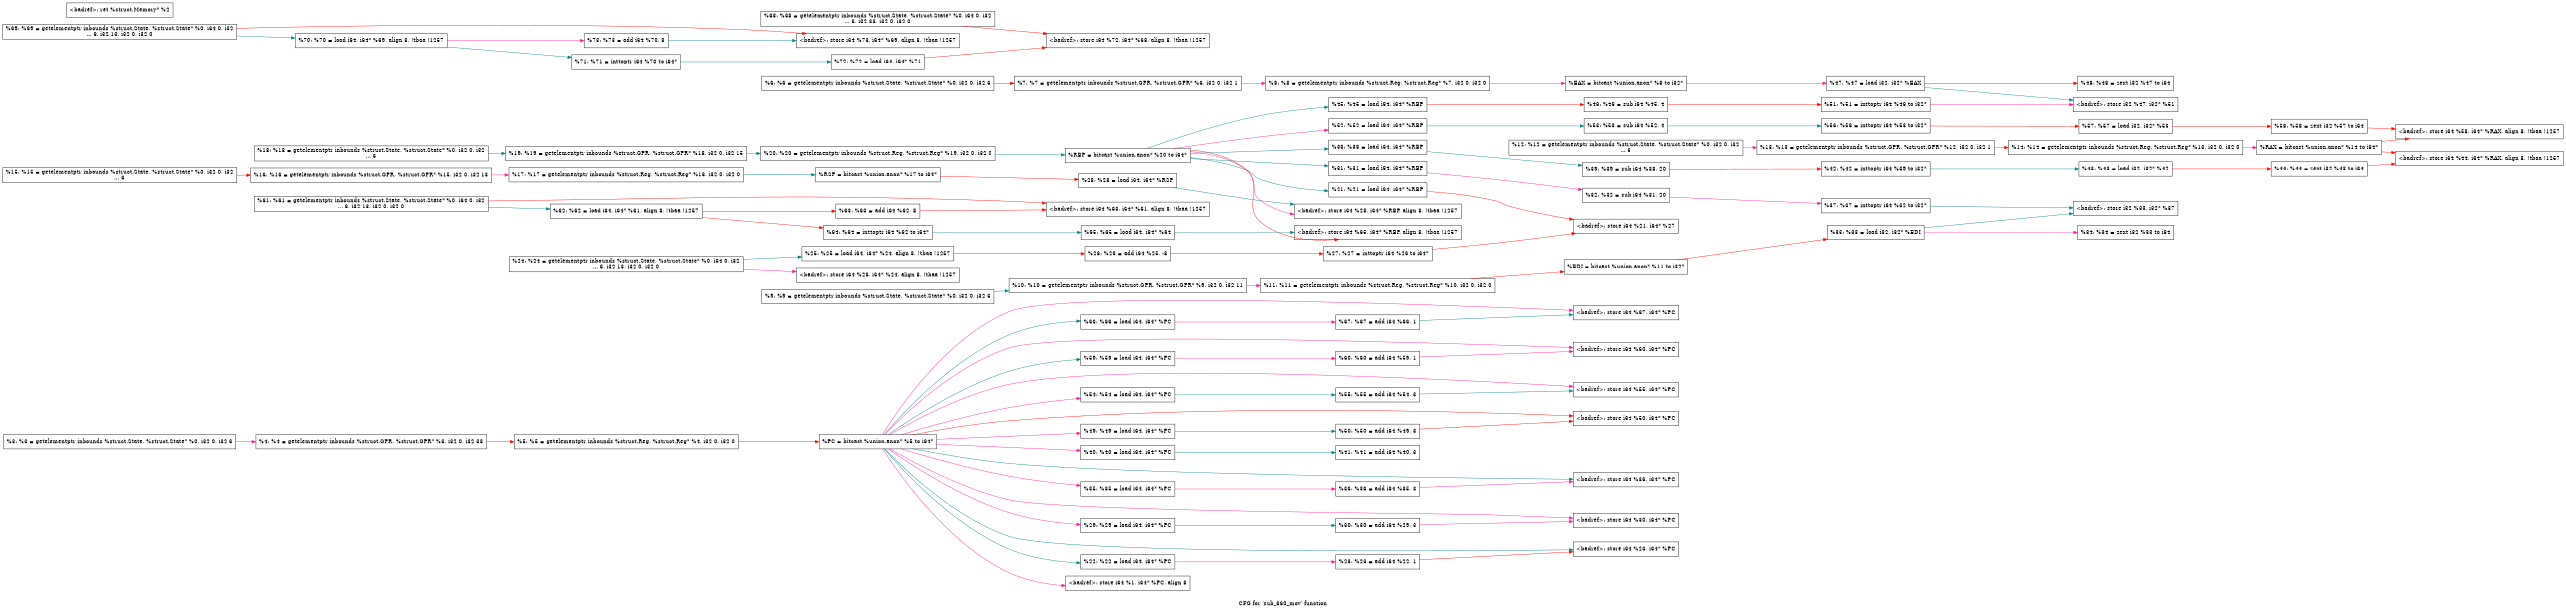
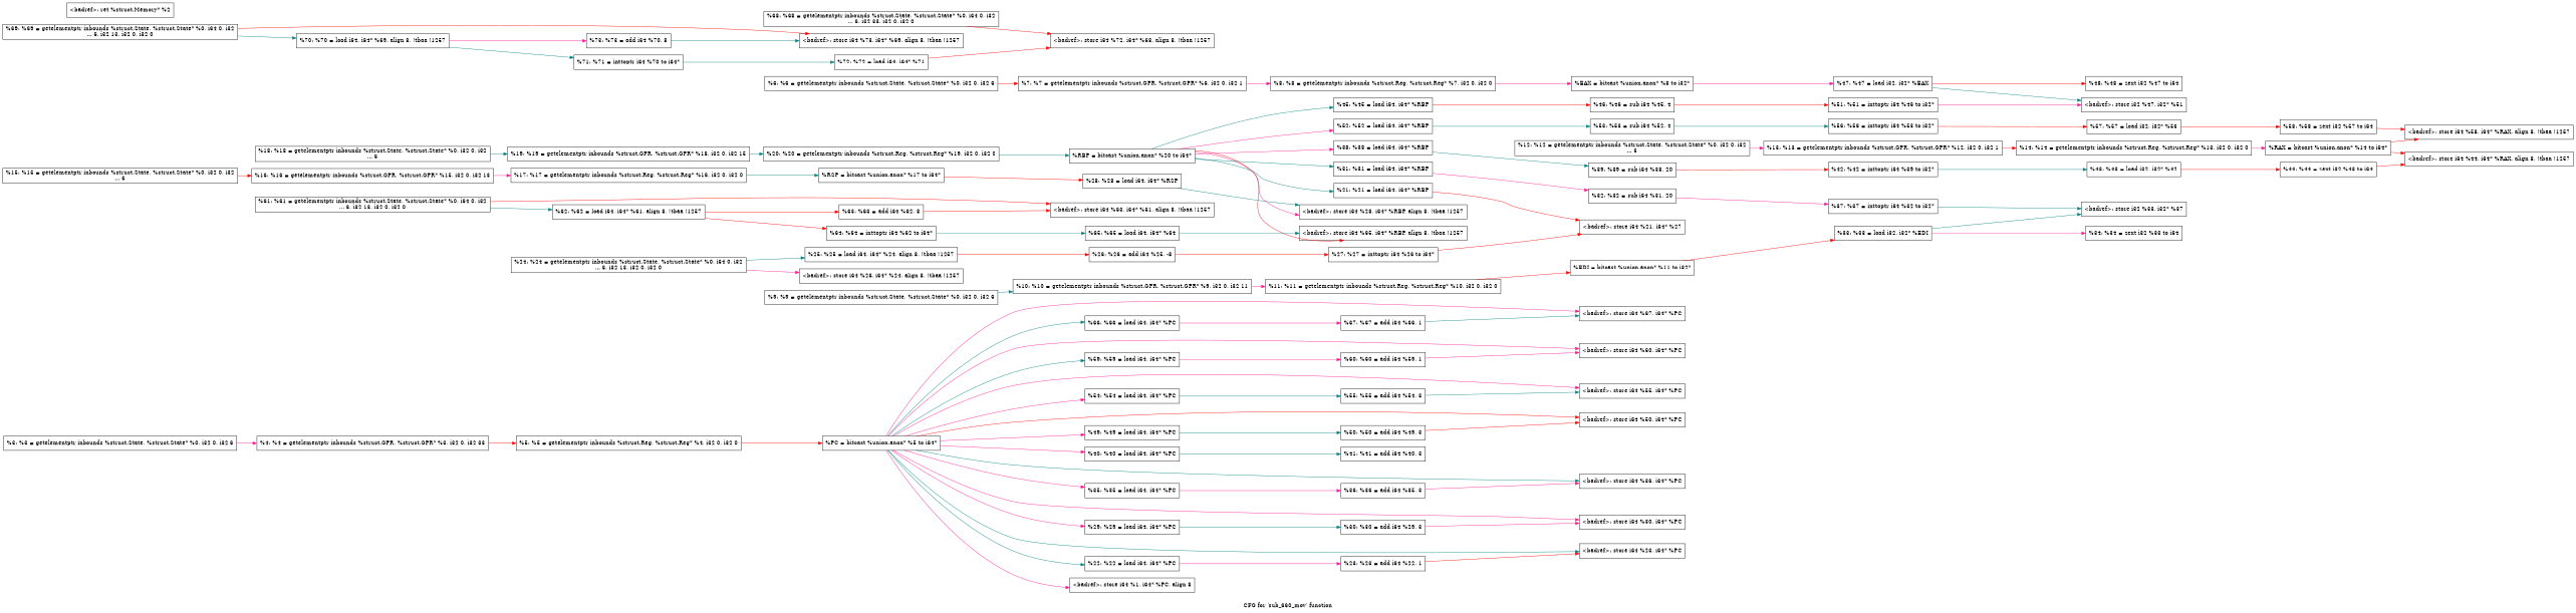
  digraph {
    label="CFG for 'sub_660_mov' function"
    rankdir=LR
    node [shape=record]
    edge [color=teal]
    n1 [label="{%3:  %3 = getelementptr inbounds %struct.State, %struct.State* %0, i32 0, i32 6}"]
    n2 [label="{%4:  %4 = getelementptr inbounds %struct.GPR, %struct.GPR* %3, i32 0, i32 33}"]
    n3 [label="{%5:  %5 = getelementptr inbounds %struct.Reg, %struct.Reg* %4, i32 0, i32 0}"]
    n4 [label="{  %PC = bitcast %union.anon* %5 to i64*}"]
    n5 [label="{\<badref\>:  store i64 %67, i64* %PC}"]
    n6 [label="{%66:  %66 = load i64, i64* %PC}"]
    n7 [label="{\<badref\>:  store i64 %60, i64* %PC}"]
    n8 [label="{%59:  %59 = load i64, i64* %PC}"]
    n9 [label="{\<badref\>:  store i64 %55, i64* %PC}"]
    n10 [label="{%54:  %54 = load i64, i64* %PC}"]
    n11 [label="{\<badref\>:  store i64 %50, i64* %PC}"]
    n12 [label="{%49:  %49 = load i64, i64* %PC}"]
    n13 [label="{%40:  %40 = load i64, i64* %PC}"]
    n14 [label="{\<badref\>:  store i64 %36, i64* %PC}"]
    n15 [label="{%35:  %35 = load i64, i64* %PC}"]
    n16 [label="{\<badref\>:  store i64 %30, i64* %PC}"]
    n17 [label="{%29:  %29 = load i64, i64* %PC}"]
    n18 [label="{\<badref\>:  store i64 %23, i64* %PC}"]
    n19 [label="{%22:  %22 = load i64, i64* %PC}"]
    n20 [label="{\<badref\>:  store i64 %1, i64* %PC, align 8}"]
    n21 [label="{%67:  %67 = add i64 %66, 1}"]
    n22 [label="{%60:  %60 = add i64 %59, 1}"]
    n23 [label="{%55:  %55 = add i64 %54, 3}"]
    n24 [label="{%50:  %50 = add i64 %49, 3}"]
    n25 [label="{%41:  %41 = add i64 %40, 3}"]
    n26 [label="{%36:  %36 = add i64 %35, 3}"]
    n27 [label="{%30:  %30 = add i64 %29, 3}"]
    n28 [label="{%23:  %23 = add i64 %22, 1}"]
    n29 [label="{%6:  %6 = getelementptr inbounds %struct.State, %struct.State* %0, i32 0, i32 6}"]
    n30 [label="{%7:  %7 = getelementptr inbounds %struct.GPR, %struct.GPR* %6, i32 0, i32 1}"]
    n31 [label="{%8:  %8 = getelementptr inbounds %struct.Reg, %struct.Reg* %7, i32 0, i32 0}"]
    n32 [label="{  %EAX = bitcast %union.anon* %8 to i32*}"]
    n33 [label="{%47:  %47 = load i32, i32* %EAX}"]
    n34 [label="{\<badref\>:  store i32 %47, i32* %51}"]
    n35 [label="{%48:  %48 = zext i32 %47 to i64}"]
    n36 [label="{%9:  %9 = getelementptr inbounds %struct.State, %struct.State* %0, i32 0, i32 6}"]
    n37 [label="{%10:  %10 = getelementptr inbounds %struct.GPR, %struct.GPR* %9, i32 0, i32 11}"]
    n38 [label="{%11:  %11 = getelementptr inbounds %struct.Reg, %struct.Reg* %10, i32 0, i32 0}"]
    n39 [label="{  %EDI = bitcast %union.anon* %11 to i32*}"]
    n40 [label="{%33:  %33 = load i32, i32* %EDI}"]
    n41 [label="{\<badref\>:  store i32 %33, i32* %37}"]
    n42 [label="{%34:  %34 = zext i32 %33 to i64}"]
    n43 [label="{%12:  %12 = getelementptr inbounds %struct.State, %struct.State* %0, i32 0, i32\l... 6}"]
    n44 [label="{%13:  %13 = getelementptr inbounds %struct.GPR, %struct.GPR* %12, i32 0, i32 1}"]
    n45 [label="{%14:  %14 = getelementptr inbounds %struct.Reg, %struct.Reg* %13, i32 0, i32 0}"]
    n46 [label="{  %RAX = bitcast %union.anon* %14 to i64*}"]
    n47 [label="{\<badref\>:  store i64 %58, i64* %RAX, align 8, !tbaa !1257}"]
    n48 [label="{\<badref\>:  store i64 %44, i64* %RAX, align 8, !tbaa !1257}"]
    n49 [label="{%15:  %15 = getelementptr inbounds %struct.State, %struct.State* %0, i32 0, i32\l... 6}"]
    n50 [label="{%16:  %16 = getelementptr inbounds %struct.GPR, %struct.GPR* %15, i32 0, i32 13}"]
    n51 [label="{%17:  %17 = getelementptr inbounds %struct.Reg, %struct.Reg* %16, i32 0, i32 0}"]
    n52 [label="{  %RSP = bitcast %union.anon* %17 to i64*}"]
    n53 [label="{%28:  %28 = load i64, i64* %RSP}"]
    n54 [label="{\<badref\>:  store i64 %28, i64* %RBP, align 8, !tbaa !1257}"]
    n55 [label="{%18:  %18 = getelementptr inbounds %struct.State, %struct.State* %0, i32 0, i32\l... 6}"]
    n56 [label="{%19:  %19 = getelementptr inbounds %struct.GPR, %struct.GPR* %18, i32 0, i32 15}"]
    n57 [label="{%20:  %20 = getelementptr inbounds %struct.Reg, %struct.Reg* %19, i32 0, i32 0}"]
    n58 [label="{  %RBP = bitcast %union.anon* %20 to i64*}"]
    n59 [label="{\<badref\>:  store i64 %65, i64* %RBP, align 8, !tbaa !1257}"]
    n60 [label="{%52:  %52 = load i64, i64* %RBP}"]
    n61 [label="{%45:  %45 = load i64, i64* %RBP}"]
    n62 [label="{%38:  %38 = load i64, i64* %RBP}"]
    n63 [label="{%31:  %31 = load i64, i64* %RBP}"]
    n64 [label="{%21:  %21 = load i64, i64* %RBP}"]
    n65 [label="{%53:  %53 = sub i64 %52, 4}"]
    n66 [label="{%46:  %46 = sub i64 %45, 4}"]
    n67 [label="{%39:  %39 = sub i64 %38, 20}"]
    n68 [label="{%32:  %32 = sub i64 %31, 20}"]
    n69 [label="{\<badref\>:  store i64 %21, i64* %27}"]
    n70 [label="{%56:  %56 = inttoptr i64 %53 to i32*}"]
    n71 [label="{%51:  %51 = inttoptr i64 %46 to i32*}"]
    n72 [label="{%42:  %42 = inttoptr i64 %39 to i32*}"]
    n73 [label="{%37:  %37 = inttoptr i64 %32 to i32*}"]
    n74 [label="{%24:  %24 = getelementptr inbounds %struct.State, %struct.State* %0, i64 0, i32\l... 6, i32 13, i32 0, i32 0}"]
    n75 [label="{\<badref\>:  store i64 %26, i64* %24, align 8, !tbaa !1257}"]
    n76 [label="{%25:  %25 = load i64, i64* %24, align 8, !tbaa !1257}"]
    n77 [label="{%26:  %26 = add i64 %25, -8}"]
    n78 [label="{%27:  %27 = inttoptr i64 %26 to i64*}"]
    n79 [label="{%43:  %43 = load i32, i32* %42}"]
    n80 [label="{%44:  %44 = zext i32 %43 to i64}"]
    n81 [label="{%57:  %57 = load i32, i32* %56}"]
    n82 [label="{%58:  %58 = zext i32 %57 to i64}"]
    n83 [label="{%61:  %61 = getelementptr inbounds %struct.State, %struct.State* %0, i64 0, i32\l... 6, i32 13, i32 0, i32 0}"]
    n84 [label="{\<badref\>:  store i64 %63, i64* %61, align 8, !tbaa !1257}"]
    n85 [label="{%62:  %62 = load i64, i64* %61, align 8, !tbaa !1257}"]
    n86 [label="{%64:  %64 = inttoptr i64 %62 to i64*}"]
    n87 [label="{%63:  %63 = add i64 %62, 8}"]
    n88 [label="{%65:  %65 = load i64, i64* %64}"]
    n89 [label="{%68:  %68 = getelementptr inbounds %struct.State, %struct.State* %0, i64 0, i32\l... 6, i32 33, i32 0, i32 0}"]
    n90 [label="{\<badref\>:  store i64 %72, i64* %68, align 8, !tbaa !1257}"]
    n91 [label="{%69:  %69 = getelementptr inbounds %struct.State, %struct.State* %0, i64 0, i32\l... 6, i32 13, i32 0, i32 0}"]
    n92 [label="{\<badref\>:  store i64 %73, i64* %69, align 8, !tbaa !1257}"]
    n93 [label="{%70:  %70 = load i64, i64* %69, align 8, !tbaa !1257}"]
    n94 [label="{%73:  %73 = add i64 %70, 8}"]
    n95 [label="{%71:  %71 = inttoptr i64 %70 to i64*}"]
    n96 [label="{%72:  %72 = load i64, i64* %71}"]
    n97 [label="{\<badref\>:  ret %struct.Memory* %2}"]
    n1 -> n2 [color=deeppink]
    n2 -> n3 [color=red]
    n3 -> n4 [color=red]
    n4 -> n5 [color=deeppink]
    n4 -> n6
    n4 -> n7 [color=deeppink]
    n4 -> n8
    n4 -> n9 [color=deeppink]
    n4 -> n10 [color=deeppink]
    n4 -> n11 [color=red]
    n4 -> n12 [color=deeppink]
    n4 -> n13 [color=deeppink]
    n4 -> n14
    n4 -> n15 [color=deeppink]
    n4 -> n16 [color=deeppink]
    n4 -> n17 [color=deeppink]
    n4 -> n18
    n4 -> n19
    n4 -> n20 [color=deeppink]
    n6 -> n21 [color=deeppink]
    n8 -> n22 [color=deeppink]
    n10 -> n23
    n12 -> n24
    n13 -> n25
    n15 -> n26 [color=deeppink]
    n17 -> n27
    n19 -> n28 [color=deeppink]
    n21 -> n5
    n22 -> n7 [color=deeppink]
    n23 -> n9
    n24 -> n11 [color=red]
    n26 -> n14 [color=deeppink]
    n27 -> n16 [color=deeppink]
    n28 -> n18 [color=red]
    n29 -> n30 [color=red]
    n30 -> n31 [color=deeppink]
    n31 -> n32 [color=deeppink]
    n32 -> n33 [color=deeppink]
    n33 -> n34
    n33 -> n35 [color=red]
    n36 -> n37
    n37 -> n38 [color=deeppink]
    n38 -> n39 [color=red]
    n39 -> n40 [color=red]
    n40 -> n41
    n40 -> n42 [color=deeppink]
    n43 -> n44 [color=deeppink]
    n44 -> n45 [color=red]
    n45 -> n46 [color=deeppink]
    n46 -> n47 [color=red]
    n46 -> n48 [color=red]
    n49 -> n50 [color=red]
    n50 -> n51 [color=deeppink]
    n51 -> n52
    n52 -> n53 [color=red]
    n53 -> n54
    n55 -> n56
    n56 -> n57
    n57 -> n58
    n58 -> n54 [color=deeppink]
    n58 -> n59 [color=red]
    n58 -> n60 [color=deeppink]
    n58 -> n61
-   n58 -> n62
+   n58 -> n62 [color=deeppink]
    n58 -> n63
    n58 -> n64
    n60 -> n65
    n61 -> n66 [color=red]
    n62 -> n67
    n63 -> n68 [color=deeppink]
    n64 -> n69 [color=red]
    n65 -> n70
    n66 -> n71 [color=red]
    n67 -> n72 [color=red]
    n68 -> n73 [color=deeppink]
    n70 -> n81 [color=red]
    n71 -> n34 [color=deeppink]
    n72 -> n79
    n73 -> n41
    n74 -> n75 [color=deeppink]
    n74 -> n76
    n76 -> n77 [color=red]
    n77 -> n78 [color=red]
    n78 -> n69 [color=red]
    n79 -> n80 [color=red]
    n80 -> n48 [color=red]
    n81 -> n82 [color=red]
    n82 -> n47 [color=red]
    n83 -> n84 [color=red]
    n83 -> n85
    n85 -> n86 [color=red]
    n85 -> n87 [color=red]
    n86 -> n88
    n87 -> n84 [color=red]
    n88 -> n59
    n89 -> n90 [color=red]
    n91 -> n92 [color=red]
    n91 -> n93
    n93 -> n94 [color=deeppink]
    n93 -> n95
    n94 -> n92
    n95 -> n96
    n96 -> n90 [color=red]
  }
